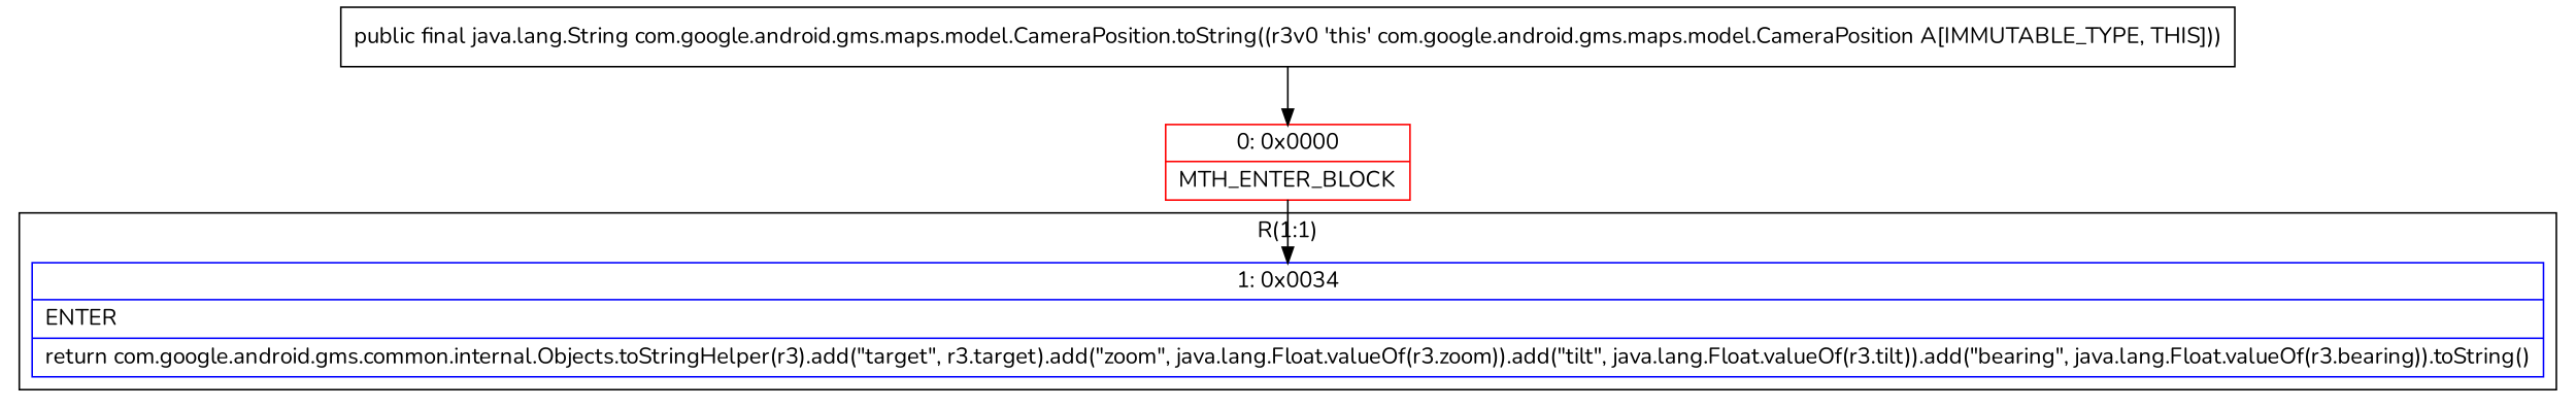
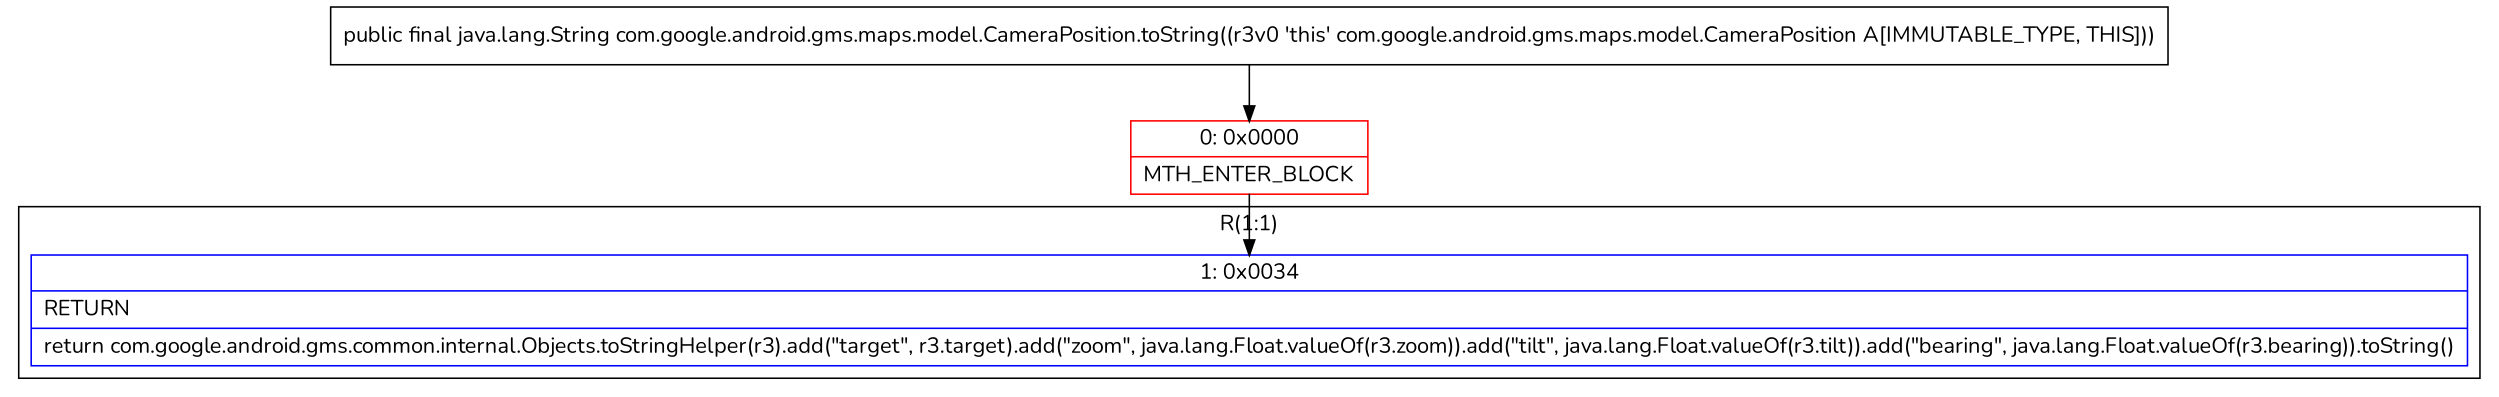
  digraph {
    fontname=Nunito
    node [shape=record fontname=Nunito]
    edge [fontname=Nunito]
-   n1 [color=blue label="{1\:\ 0x0034|ENTER\l|return com.google.android.gms.common.internal.Objects.toStringHelper(r3).add(\"target\", r3.target).add(\"zoom\", java.lang.Float.valueOf(r3.zoom)).add(\"tilt\", java.lang.Float.valueOf(r3.tilt)).add(\"bearing\", java.lang.Float.valueOf(r3.bearing)).toString()\l}"]
+   n1 [color=blue label="{1\:\ 0x0034|RETURN\l|return com.google.android.gms.common.internal.Objects.toStringHelper(r3).add(\"target\", r3.target).add(\"zoom\", java.lang.Float.valueOf(r3.zoom)).add(\"tilt\", java.lang.Float.valueOf(r3.tilt)).add(\"bearing\", java.lang.Float.valueOf(r3.bearing)).toString()\l}"]
    n2 [color=red label="{0\:\ 0x0000|MTH_ENTER_BLOCK\l}"]
    n3 [label="{public final java.lang.String com.google.android.gms.maps.model.CameraPosition.toString((r3v0 'this' com.google.android.gms.maps.model.CameraPosition A[IMMUTABLE_TYPE, THIS])) }"]
    subgraph cluster_1 {
      label="R(1:1)"
      n1
    }
    n2 -> n1
    n3 -> n2
  }
